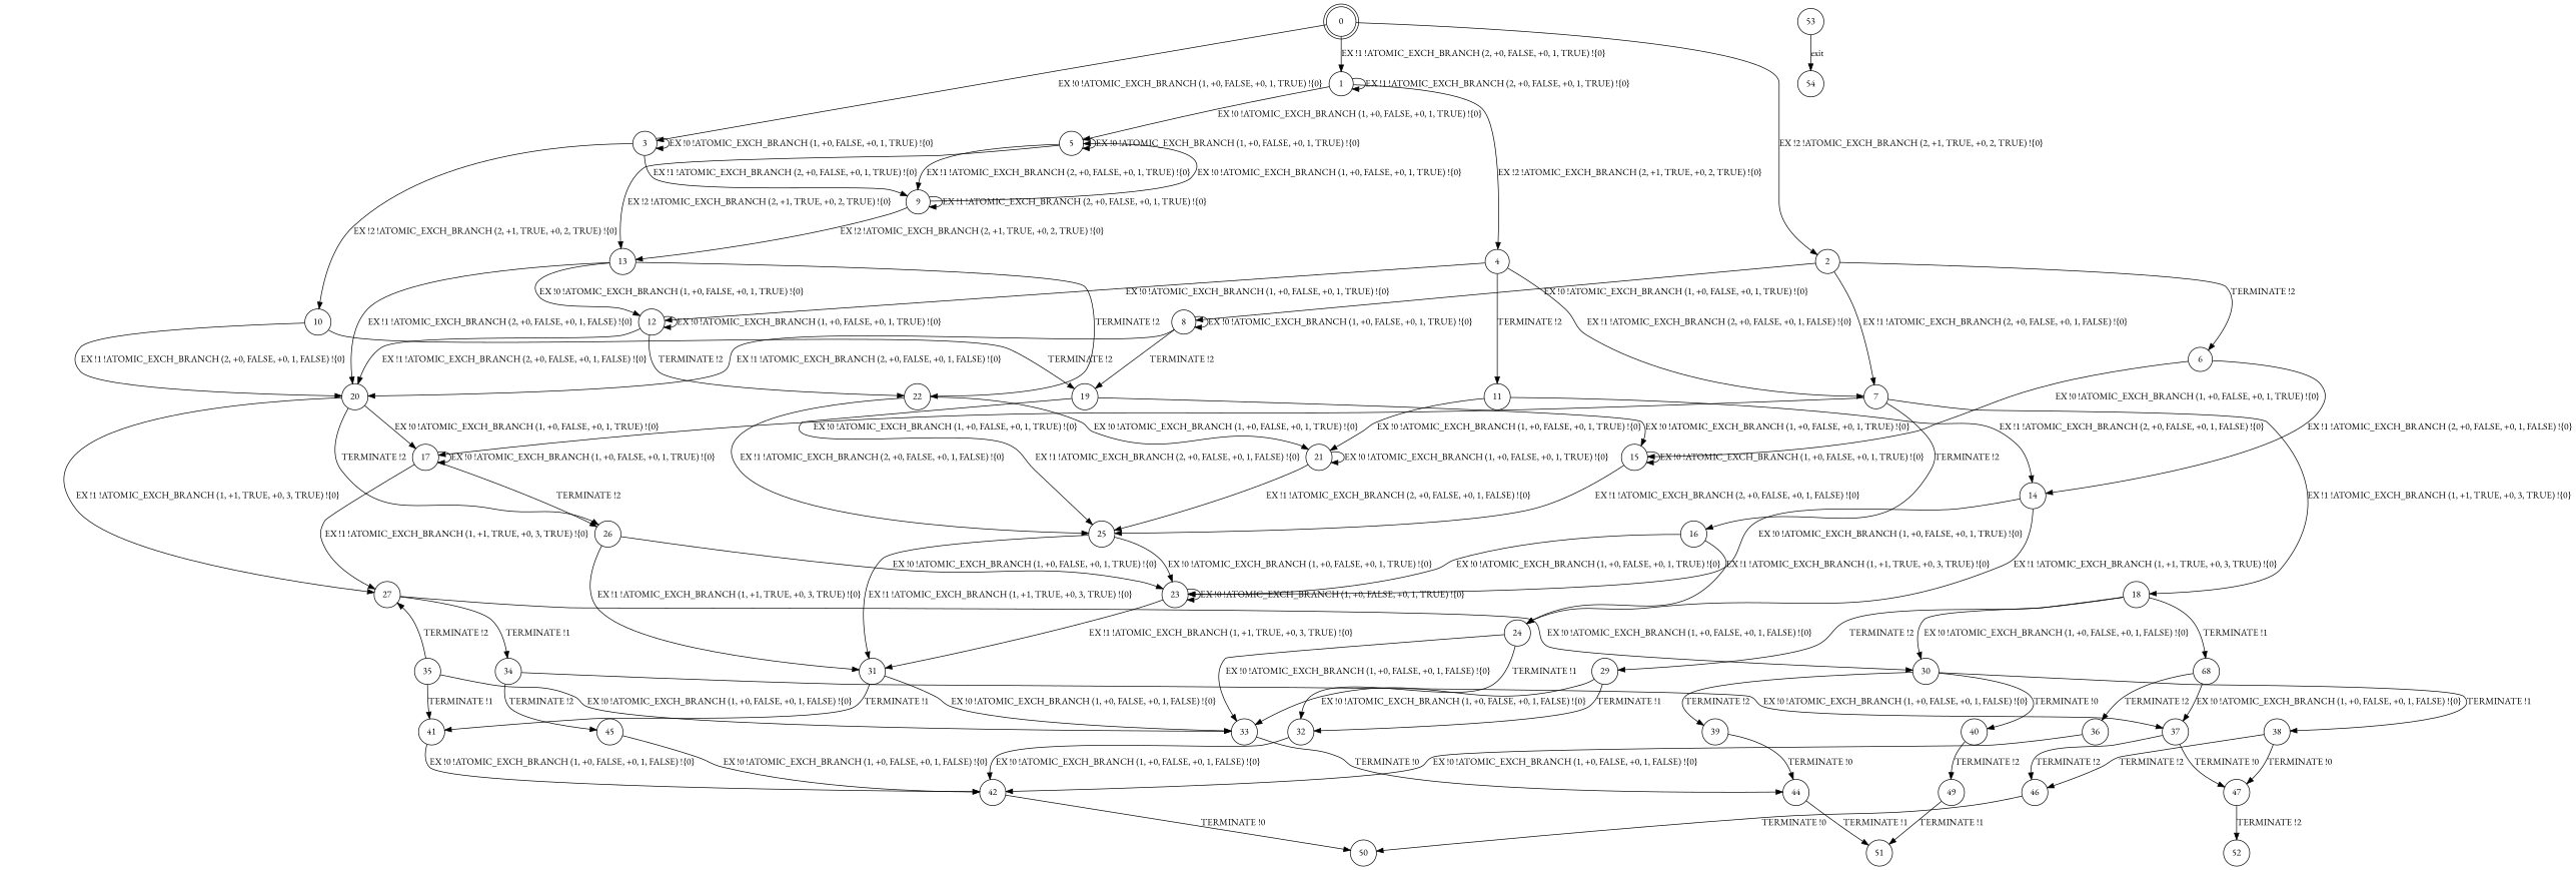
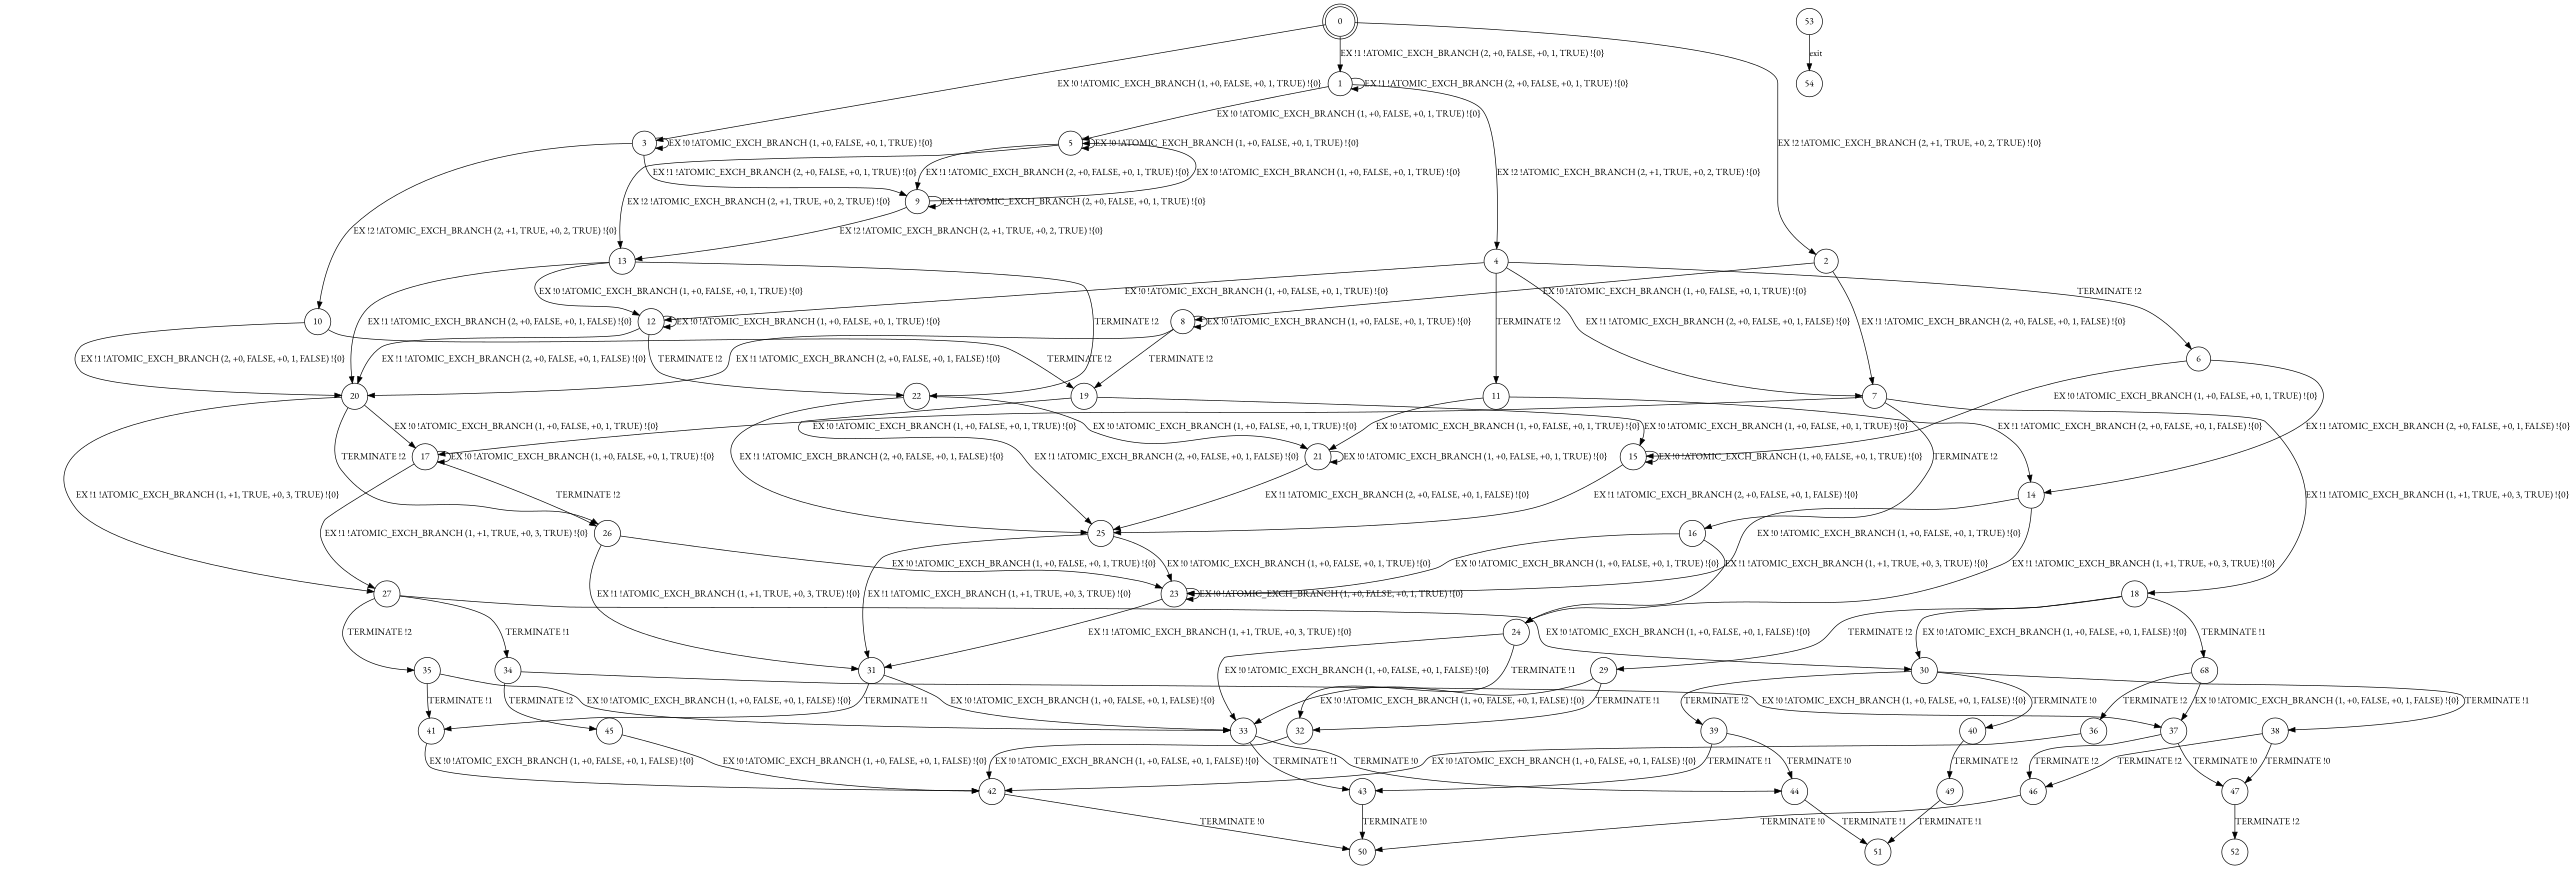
  digraph {
    fontname="EB Garamond"
    node [fontname="EB Garamond" shape=circle]
    edge [fontname="EB Garamond"]
    0 [peripheries=2]
    1
    2
    3
    4
    5
    6
    7
    8
    9
    10
    11
    12
    13
    14
    15
    16
    17
    18
    19
    20
    21
    22
    23
    24
    25
    26
    27
    n29 [label=68]
    29
    30
    31
    32
    33
    34
    35
    36
    37
    38
    39
    40
    41
    42
+   43
    44
    45
    46
    47
    49
    50
    51
    52
    53
    54
    0 -> 1 [label="EX !1 !ATOMIC_EXCH_BRANCH (2, +0, FALSE, +0, 1, TRUE) !{0}"]
    0 -> 2 [label="EX !2 !ATOMIC_EXCH_BRANCH (2, +1, TRUE, +0, 2, TRUE) !{0}"]
    0 -> 3 [label="EX !0 !ATOMIC_EXCH_BRANCH (1, +0, FALSE, +0, 1, TRUE) !{0}"]
    1 -> 1 [label="EX !1 !ATOMIC_EXCH_BRANCH (2, +0, FALSE, +0, 1, TRUE) !{0}"]
    1 -> 4 [label="EX !2 !ATOMIC_EXCH_BRANCH (2, +1, TRUE, +0, 2, TRUE) !{0}"]
    1 -> 5 [label="EX !0 !ATOMIC_EXCH_BRANCH (1, +0, FALSE, +0, 1, TRUE) !{0}"]
-   2 -> 6 [label="TERMINATE !2"]
+   4 -> 6 [label="TERMINATE !2"]
    2 -> 7 [label="EX !1 !ATOMIC_EXCH_BRANCH (2, +0, FALSE, +0, 1, FALSE) !{0}"]
    2 -> 8 [label="EX !0 !ATOMIC_EXCH_BRANCH (1, +0, FALSE, +0, 1, TRUE) !{0}"]
    3 -> 3 [label="EX !0 !ATOMIC_EXCH_BRANCH (1, +0, FALSE, +0, 1, TRUE) !{0}"]
    3 -> 9 [label="EX !1 !ATOMIC_EXCH_BRANCH (2, +0, FALSE, +0, 1, TRUE) !{0}"]
    3 -> 10 [label="EX !2 !ATOMIC_EXCH_BRANCH (2, +1, TRUE, +0, 2, TRUE) !{0}"]
    4 -> 7 [label="EX !1 !ATOMIC_EXCH_BRANCH (2, +0, FALSE, +0, 1, FALSE) !{0}"]
    4 -> 11 [label="TERMINATE !2"]
    4 -> 12 [label="EX !0 !ATOMIC_EXCH_BRANCH (1, +0, FALSE, +0, 1, TRUE) !{0}"]
    5 -> 5 [label="EX !0 !ATOMIC_EXCH_BRANCH (1, +0, FALSE, +0, 1, TRUE) !{0}"]
    5 -> 9 [label="EX !1 !ATOMIC_EXCH_BRANCH (2, +0, FALSE, +0, 1, TRUE) !{0}"]
    5 -> 13 [label="EX !2 !ATOMIC_EXCH_BRANCH (2, +1, TRUE, +0, 2, TRUE) !{0}"]
    6 -> 14 [label="EX !1 !ATOMIC_EXCH_BRANCH (2, +0, FALSE, +0, 1, FALSE) !{0}"]
    6 -> 15 [label="EX !0 !ATOMIC_EXCH_BRANCH (1, +0, FALSE, +0, 1, TRUE) !{0}"]
    7 -> 16 [label="TERMINATE !2"]
    7 -> 17 [label="EX !0 !ATOMIC_EXCH_BRANCH (1, +0, FALSE, +0, 1, TRUE) !{0}"]
    7 -> 18 [label="EX !1 !ATOMIC_EXCH_BRANCH (1, +1, TRUE, +0, 3, TRUE) !{0}"]
    8 -> 8 [label="EX !0 !ATOMIC_EXCH_BRANCH (1, +0, FALSE, +0, 1, TRUE) !{0}"]
    8 -> 19 [label="TERMINATE !2"]
    8 -> 20 [label="EX !1 !ATOMIC_EXCH_BRANCH (2, +0, FALSE, +0, 1, FALSE) !{0}"]
    9 -> 5 [label="EX !0 !ATOMIC_EXCH_BRANCH (1, +0, FALSE, +0, 1, TRUE) !{0}"]
    9 -> 9 [label="EX !1 !ATOMIC_EXCH_BRANCH (2, +0, FALSE, +0, 1, TRUE) !{0}"]
    9 -> 13 [label="EX !2 !ATOMIC_EXCH_BRANCH (2, +1, TRUE, +0, 2, TRUE) !{0}"]
    10 -> 19 [label="TERMINATE !2"]
    10 -> 20 [label="EX !1 !ATOMIC_EXCH_BRANCH (2, +0, FALSE, +0, 1, FALSE) !{0}"]
    11 -> 14 [label="EX !1 !ATOMIC_EXCH_BRANCH (2, +0, FALSE, +0, 1, FALSE) !{0}"]
    11 -> 21 [label="EX !0 !ATOMIC_EXCH_BRANCH (1, +0, FALSE, +0, 1, TRUE) !{0}"]
    12 -> 12 [label="EX !0 !ATOMIC_EXCH_BRANCH (1, +0, FALSE, +0, 1, TRUE) !{0}"]
    12 -> 20 [label="EX !1 !ATOMIC_EXCH_BRANCH (2, +0, FALSE, +0, 1, FALSE) !{0}"]
    12 -> 22 [label="TERMINATE !2"]
    13 -> 12 [label="EX !0 !ATOMIC_EXCH_BRANCH (1, +0, FALSE, +0, 1, TRUE) !{0}"]
    13 -> 20 [label="EX !1 !ATOMIC_EXCH_BRANCH (2, +0, FALSE, +0, 1, FALSE) !{0}"]
    13 -> 22 [label="TERMINATE !2"]
    14 -> 23 [label="EX !0 !ATOMIC_EXCH_BRANCH (1, +0, FALSE, +0, 1, TRUE) !{0}"]
    14 -> 24 [label="EX !1 !ATOMIC_EXCH_BRANCH (1, +1, TRUE, +0, 3, TRUE) !{0}"]
    15 -> 15 [label="EX !0 !ATOMIC_EXCH_BRANCH (1, +0, FALSE, +0, 1, TRUE) !{0}"]
    15 -> 25 [label="EX !1 !ATOMIC_EXCH_BRANCH (2, +0, FALSE, +0, 1, FALSE) !{0}"]
    16 -> 23 [label="EX !0 !ATOMIC_EXCH_BRANCH (1, +0, FALSE, +0, 1, TRUE) !{0}"]
    16 -> 24 [label="EX !1 !ATOMIC_EXCH_BRANCH (1, +1, TRUE, +0, 3, TRUE) !{0}"]
    17 -> 17 [label="EX !0 !ATOMIC_EXCH_BRANCH (1, +0, FALSE, +0, 1, TRUE) !{0}"]
    17 -> 26 [label="TERMINATE !2"]
    17 -> 27 [label="EX !1 !ATOMIC_EXCH_BRANCH (1, +1, TRUE, +0, 3, TRUE) !{0}"]
    18 -> n29 [label="TERMINATE !1"]
    18 -> 29 [label="TERMINATE !2"]
    18 -> 30 [label="EX !0 !ATOMIC_EXCH_BRANCH (1, +0, FALSE, +0, 1, FALSE) !{0}"]
    19 -> 15 [label="EX !0 !ATOMIC_EXCH_BRANCH (1, +0, FALSE, +0, 1, TRUE) !{0}"]
    19 -> 25 [label="EX !1 !ATOMIC_EXCH_BRANCH (2, +0, FALSE, +0, 1, FALSE) !{0}"]
    20 -> 17 [label="EX !0 !ATOMIC_EXCH_BRANCH (1, +0, FALSE, +0, 1, TRUE) !{0}"]
    20 -> 26 [label="TERMINATE !2"]
    20 -> 27 [label="EX !1 !ATOMIC_EXCH_BRANCH (1, +1, TRUE, +0, 3, TRUE) !{0}"]
    21 -> 21 [label="EX !0 !ATOMIC_EXCH_BRANCH (1, +0, FALSE, +0, 1, TRUE) !{0}"]
    21 -> 25 [label="EX !1 !ATOMIC_EXCH_BRANCH (2, +0, FALSE, +0, 1, FALSE) !{0}"]
    22 -> 21 [label="EX !0 !ATOMIC_EXCH_BRANCH (1, +0, FALSE, +0, 1, TRUE) !{0}"]
    22 -> 25 [label="EX !1 !ATOMIC_EXCH_BRANCH (2, +0, FALSE, +0, 1, FALSE) !{0}"]
    23 -> 23 [label="EX !0 !ATOMIC_EXCH_BRANCH (1, +0, FALSE, +0, 1, TRUE) !{0}"]
    23 -> 31 [label="EX !1 !ATOMIC_EXCH_BRANCH (1, +1, TRUE, +0, 3, TRUE) !{0}"]
    24 -> 32 [label="TERMINATE !1"]
    24 -> 33 [label="EX !0 !ATOMIC_EXCH_BRANCH (1, +0, FALSE, +0, 1, FALSE) !{0}"]
    25 -> 23 [label="EX !0 !ATOMIC_EXCH_BRANCH (1, +0, FALSE, +0, 1, TRUE) !{0}"]
    25 -> 31 [label="EX !1 !ATOMIC_EXCH_BRANCH (1, +1, TRUE, +0, 3, TRUE) !{0}"]
    26 -> 23 [label="EX !0 !ATOMIC_EXCH_BRANCH (1, +0, FALSE, +0, 1, TRUE) !{0}"]
    26 -> 31 [label="EX !1 !ATOMIC_EXCH_BRANCH (1, +1, TRUE, +0, 3, TRUE) !{0}"]
    27 -> 30 [label="EX !0 !ATOMIC_EXCH_BRANCH (1, +0, FALSE, +0, 1, FALSE) !{0}"]
    27 -> 34 [label="TERMINATE !1"]
-   35 -> 27 [label="TERMINATE !2"]
+   27 -> 35 [label="TERMINATE !2"]
    n29 -> 36 [label="TERMINATE !2"]
    n29 -> 37 [label="EX !0 !ATOMIC_EXCH_BRANCH (1, +0, FALSE, +0, 1, FALSE) !{0}"]
    29 -> 32 [label="TERMINATE !1"]
    29 -> 33 [label="EX !0 !ATOMIC_EXCH_BRANCH (1, +0, FALSE, +0, 1, FALSE) !{0}"]
    30 -> 38 [label="TERMINATE !1"]
    30 -> 39 [label="TERMINATE !2"]
    30 -> 40 [label="TERMINATE !0"]
    31 -> 33 [label="EX !0 !ATOMIC_EXCH_BRANCH (1, +0, FALSE, +0, 1, FALSE) !{0}"]
    31 -> 41 [label="TERMINATE !1"]
    32 -> 42 [label="EX !0 !ATOMIC_EXCH_BRANCH (1, +0, FALSE, +0, 1, FALSE) !{0}"]
+   33 -> 43 [label="TERMINATE !1"]
    33 -> 44 [label="TERMINATE !0"]
    34 -> 37 [label="EX !0 !ATOMIC_EXCH_BRANCH (1, +0, FALSE, +0, 1, FALSE) !{0}"]
    34 -> 45 [label="TERMINATE !2"]
    35 -> 33 [label="EX !0 !ATOMIC_EXCH_BRANCH (1, +0, FALSE, +0, 1, FALSE) !{0}"]
    35 -> 41 [label="TERMINATE !1"]
    36 -> 42 [label="EX !0 !ATOMIC_EXCH_BRANCH (1, +0, FALSE, +0, 1, FALSE) !{0}"]
    37 -> 46 [label="TERMINATE !2"]
    37 -> 47 [label="TERMINATE !0"]
    38 -> 46 [label="TERMINATE !2"]
    38 -> 47 [label="TERMINATE !0"]
+   39 -> 43 [label="TERMINATE !1"]
    39 -> 44 [label="TERMINATE !0"]
    40 -> 49 [label="TERMINATE !2"]
    41 -> 42 [label="EX !0 !ATOMIC_EXCH_BRANCH (1, +0, FALSE, +0, 1, FALSE) !{0}"]
    42 -> 50 [label="TERMINATE !0"]
+   43 -> 50 [label="TERMINATE !0"]
    44 -> 51 [label="TERMINATE !1"]
    45 -> 42 [label="EX !0 !ATOMIC_EXCH_BRANCH (1, +0, FALSE, +0, 1, FALSE) !{0}"]
    46 -> 50 [label="TERMINATE !0"]
    47 -> 52 [label="TERMINATE !2"]
    49 -> 51 [label="TERMINATE !1"]
    53 -> 54 [label=exit]
  }
